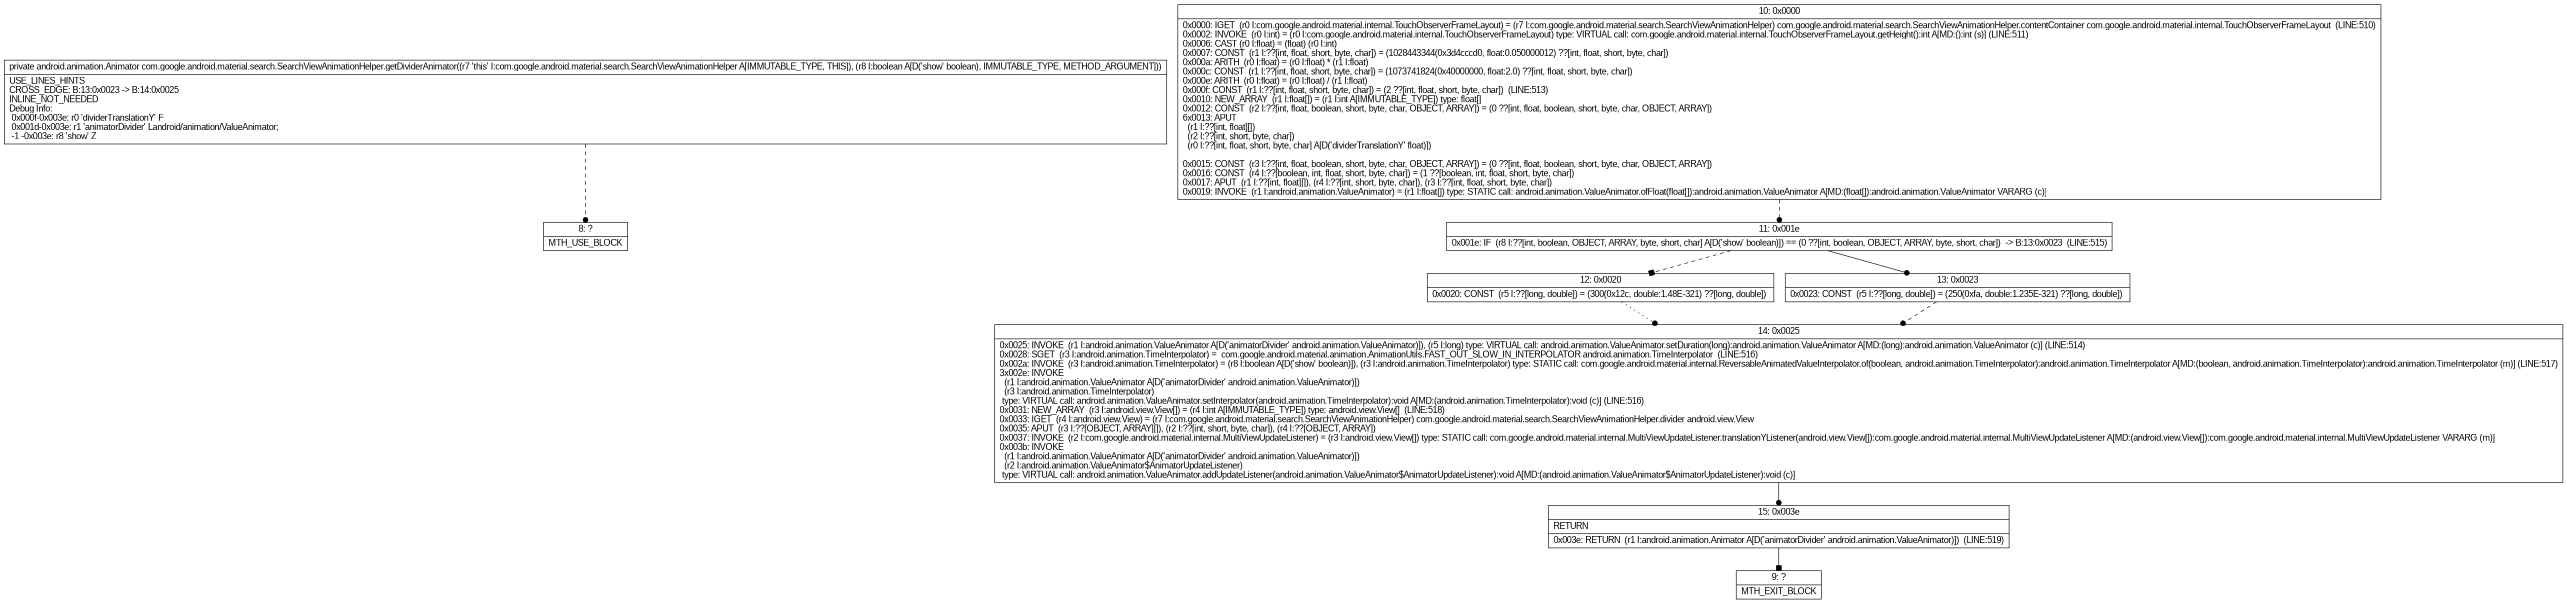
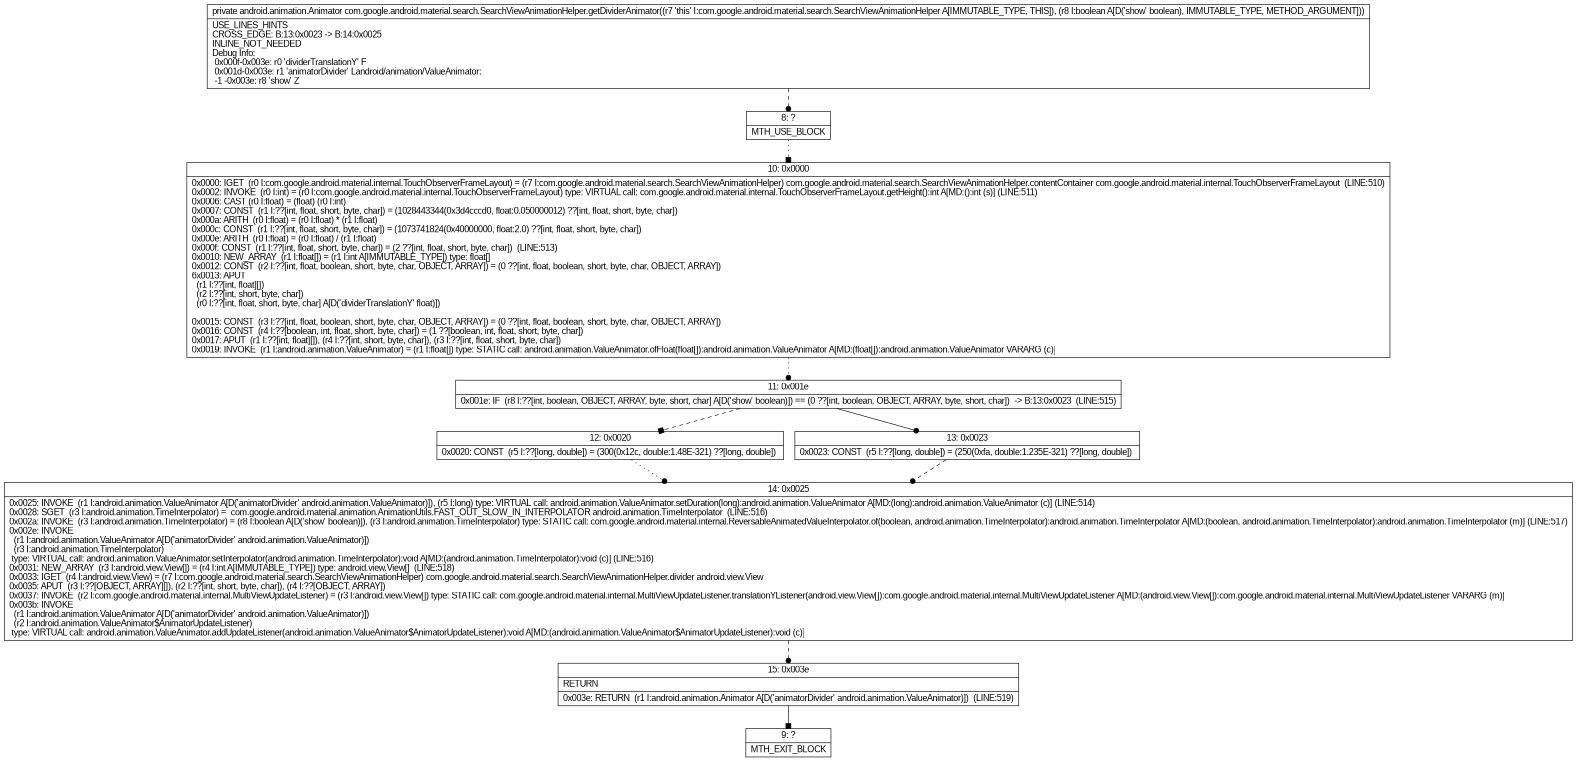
  digraph {
    fontname="Liberation Sans"
    node [fontname="Liberation Sans" shape=record]
    edge [arrowhead=dot fontname="Liberation Sans" style=dashed]
    n1 [label="{8\:\ ?|MTH_USE_BLOCK\l}"]
    n2 [label="{10\:\ 0x0000|0x0000: IGET  (r0 I:com.google.android.material.internal.TouchObserverFrameLayout) = (r7 I:com.google.android.material.search.SearchViewAnimationHelper) com.google.android.material.search.SearchViewAnimationHelper.contentContainer com.google.android.material.internal.TouchObserverFrameLayout  (LINE:510)\l0x0002: INVOKE  (r0 I:int) = (r0 I:com.google.android.material.internal.TouchObserverFrameLayout) type: VIRTUAL call: com.google.android.material.internal.TouchObserverFrameLayout.getHeight():int A[MD:():int (s)] (LINE:511)\l0x0006: CAST (r0 I:float) = (float) (r0 I:int) \l0x0007: CONST  (r1 I:??[int, float, short, byte, char]) = (1028443344(0x3d4cccd0, float:0.050000012) ??[int, float, short, byte, char]) \l0x000a: ARITH  (r0 I:float) = (r0 I:float) * (r1 I:float) \l0x000c: CONST  (r1 I:??[int, float, short, byte, char]) = (1073741824(0x40000000, float:2.0) ??[int, float, short, byte, char]) \l0x000e: ARITH  (r0 I:float) = (r0 I:float) \/ (r1 I:float) \l0x000f: CONST  (r1 I:??[int, float, short, byte, char]) = (2 ??[int, float, short, byte, char])  (LINE:513)\l0x0010: NEW_ARRAY  (r1 I:float[]) = (r1 I:int A[IMMUTABLE_TYPE]) type: float[] \l0x0012: CONST  (r2 I:??[int, float, boolean, short, byte, char, OBJECT, ARRAY]) = (0 ??[int, float, boolean, short, byte, char, OBJECT, ARRAY]) \l6x0013: APUT  \l  (r1 I:??[int, float][])\l  (r2 I:??[int, short, byte, char])\l  (r0 I:??[int, float, short, byte, char] A[D('dividerTranslationY' float)])\l \l0x0015: CONST  (r3 I:??[int, float, boolean, short, byte, char, OBJECT, ARRAY]) = (0 ??[int, float, boolean, short, byte, char, OBJECT, ARRAY]) \l0x0016: CONST  (r4 I:??[boolean, int, float, short, byte, char]) = (1 ??[boolean, int, float, short, byte, char]) \l0x0017: APUT  (r1 I:??[int, float][]), (r4 I:??[int, short, byte, char]), (r3 I:??[int, float, short, byte, char]) \l0x0019: INVOKE  (r1 I:android.animation.ValueAnimator) = (r1 I:float[]) type: STATIC call: android.animation.ValueAnimator.ofFloat(float[]):android.animation.ValueAnimator A[MD:(float[]):android.animation.ValueAnimator VARARG (c)]\l}"]
    n3 [label="{11\:\ 0x001e|0x001e: IF  (r8 I:??[int, boolean, OBJECT, ARRAY, byte, short, char] A[D('show' boolean)]) == (0 ??[int, boolean, OBJECT, ARRAY, byte, short, char])  \-\> B:13:0x0023  (LINE:515)\l}"]
    n4 [label="{12\:\ 0x0020|0x0020: CONST  (r5 I:??[long, double]) = (300(0x12c, double:1.48E\-321) ??[long, double]) \l}"]
    n5 [label="{13\:\ 0x0023|0x0023: CONST  (r5 I:??[long, double]) = (250(0xfa, double:1.235E\-321) ??[long, double]) \l}"]
-   n6 [label="{14\:\ 0x0025|0x0025: INVOKE  (r1 I:android.animation.ValueAnimator A[D('animatorDivider' android.animation.ValueAnimator)]), (r5 I:long) type: VIRTUAL call: android.animation.ValueAnimator.setDuration(long):android.animation.ValueAnimator A[MD:(long):android.animation.ValueAnimator (c)] (LINE:514)\l0x0028: SGET  (r3 I:android.animation.TimeInterpolator) =  com.google.android.material.animation.AnimationUtils.FAST_OUT_SLOW_IN_INTERPOLATOR android.animation.TimeInterpolator  (LINE:516)\l0x002a: INVOKE  (r3 I:android.animation.TimeInterpolator) = (r8 I:boolean A[D('show' boolean)]), (r3 I:android.animation.TimeInterpolator) type: STATIC call: com.google.android.material.internal.ReversableAnimatedValueInterpolator.of(boolean, android.animation.TimeInterpolator):android.animation.TimeInterpolator A[MD:(boolean, android.animation.TimeInterpolator):android.animation.TimeInterpolator (m)] (LINE:517)\l3x002e: INVOKE  \l  (r1 I:android.animation.ValueAnimator A[D('animatorDivider' android.animation.ValueAnimator)])\l  (r3 I:android.animation.TimeInterpolator)\l type: VIRTUAL call: android.animation.ValueAnimator.setInterpolator(android.animation.TimeInterpolator):void A[MD:(android.animation.TimeInterpolator):void (c)] (LINE:516)\l0x0031: NEW_ARRAY  (r3 I:android.view.View[]) = (r4 I:int A[IMMUTABLE_TYPE]) type: android.view.View[]  (LINE:518)\l0x0033: IGET  (r4 I:android.view.View) = (r7 I:com.google.android.material.search.SearchViewAnimationHelper) com.google.android.material.search.SearchViewAnimationHelper.divider android.view.View \l0x0035: APUT  (r3 I:??[OBJECT, ARRAY][]), (r2 I:??[int, short, byte, char]), (r4 I:??[OBJECT, ARRAY]) \l0x0037: INVOKE  (r2 I:com.google.android.material.internal.MultiViewUpdateListener) = (r3 I:android.view.View[]) type: STATIC call: com.google.android.material.internal.MultiViewUpdateListener.translationYListener(android.view.View[]):com.google.android.material.internal.MultiViewUpdateListener A[MD:(android.view.View[]):com.google.android.material.internal.MultiViewUpdateListener VARARG (m)]\l0x003b: INVOKE  \l  (r1 I:android.animation.ValueAnimator A[D('animatorDivider' android.animation.ValueAnimator)])\l  (r2 I:android.animation.ValueAnimator$AnimatorUpdateListener)\l type: VIRTUAL call: android.animation.ValueAnimator.addUpdateListener(android.animation.ValueAnimator$AnimatorUpdateListener):void A[MD:(android.animation.ValueAnimator$AnimatorUpdateListener):void (c)]\l}"]
+   n6 [label="{14\:\ 0x0025|0x0025: INVOKE  (r1 I:android.animation.ValueAnimator A[D('animatorDivider' android.animation.ValueAnimator)]), (r5 I:long) type: VIRTUAL call: android.animation.ValueAnimator.setDuration(long):android.animation.ValueAnimator A[MD:(long):android.animation.ValueAnimator (c)] (LINE:514)\l0x0028: SGET  (r3 I:android.animation.TimeInterpolator) =  com.google.android.material.animation.AnimationUtils.FAST_OUT_SLOW_IN_INTERPOLATOR android.animation.TimeInterpolator  (LINE:516)\l0x002a: INVOKE  (r3 I:android.animation.TimeInterpolator) = (r8 I:boolean A[D('show' boolean)]), (r3 I:android.animation.TimeInterpolator) type: STATIC call: com.google.android.material.internal.ReversableAnimatedValueInterpolator.of(boolean, android.animation.TimeInterpolator):android.animation.TimeInterpolator A[MD:(boolean, android.animation.TimeInterpolator):android.animation.TimeInterpolator (m)] (LINE:517)\l0x002e: INVOKE  \l  (r1 I:android.animation.ValueAnimator A[D('animatorDivider' android.animation.ValueAnimator)])\l  (r3 I:android.animation.TimeInterpolator)\l type: VIRTUAL call: android.animation.ValueAnimator.setInterpolator(android.animation.TimeInterpolator):void A[MD:(android.animation.TimeInterpolator):void (c)] (LINE:516)\l0x0031: NEW_ARRAY  (r3 I:android.view.View[]) = (r4 I:int A[IMMUTABLE_TYPE]) type: android.view.View[]  (LINE:518)\l0x0033: IGET  (r4 I:android.view.View) = (r7 I:com.google.android.material.search.SearchViewAnimationHelper) com.google.android.material.search.SearchViewAnimationHelper.divider android.view.View \l0x0035: APUT  (r3 I:??[OBJECT, ARRAY][]), (r2 I:??[int, short, byte, char]), (r4 I:??[OBJECT, ARRAY]) \l0x0037: INVOKE  (r2 I:com.google.android.material.internal.MultiViewUpdateListener) = (r3 I:android.view.View[]) type: STATIC call: com.google.android.material.internal.MultiViewUpdateListener.translationYListener(android.view.View[]):com.google.android.material.internal.MultiViewUpdateListener A[MD:(android.view.View[]):com.google.android.material.internal.MultiViewUpdateListener VARARG (m)]\l0x003b: INVOKE  \l  (r1 I:android.animation.ValueAnimator A[D('animatorDivider' android.animation.ValueAnimator)])\l  (r2 I:android.animation.ValueAnimator$AnimatorUpdateListener)\l type: VIRTUAL call: android.animation.ValueAnimator.addUpdateListener(android.animation.ValueAnimator$AnimatorUpdateListener):void A[MD:(android.animation.ValueAnimator$AnimatorUpdateListener):void (c)]\l}"]
    n7 [label="{15\:\ 0x003e|RETURN\l|0x003e: RETURN  (r1 I:android.animation.Animator A[D('animatorDivider' android.animation.ValueAnimator)])  (LINE:519)\l}"]
    n8 [label="{9\:\ ?|MTH_EXIT_BLOCK\l}"]
    n9 [label="{private android.animation.Animator com.google.android.material.search.SearchViewAnimationHelper.getDividerAnimator((r7 'this' I:com.google.android.material.search.SearchViewAnimationHelper A[IMMUTABLE_TYPE, THIS]), (r8 I:boolean A[D('show' boolean), IMMUTABLE_TYPE, METHOD_ARGUMENT]))  | USE_LINES_HINTS\lCROSS_EDGE: B:13:0x0023 \-\> B:14:0x0025\lINLINE_NOT_NEEDED\lDebug Info:\l  0x000f\-0x003e: r0 'dividerTranslationY' F\l  0x001d\-0x003e: r1 'animatorDivider' Landroid\/animation\/ValueAnimator;\l  \-1 \-0x003e: r8 'show' Z\l}"]
-   n2 -> n3
+   n1 -> n2 [arrowhead=box style=dotted]
+   n2 -> n3 [style=dotted]
    n3 -> n4 [arrowhead=box]
    n3 -> n5 [style=solid]
    n4 -> n6 [style=dotted]
    n5 -> n6
-   n6 -> n7 [style=solid]
+   n6 -> n7
    n7 -> n8 [arrowhead=box style=solid]
    n9 -> n1
  }
